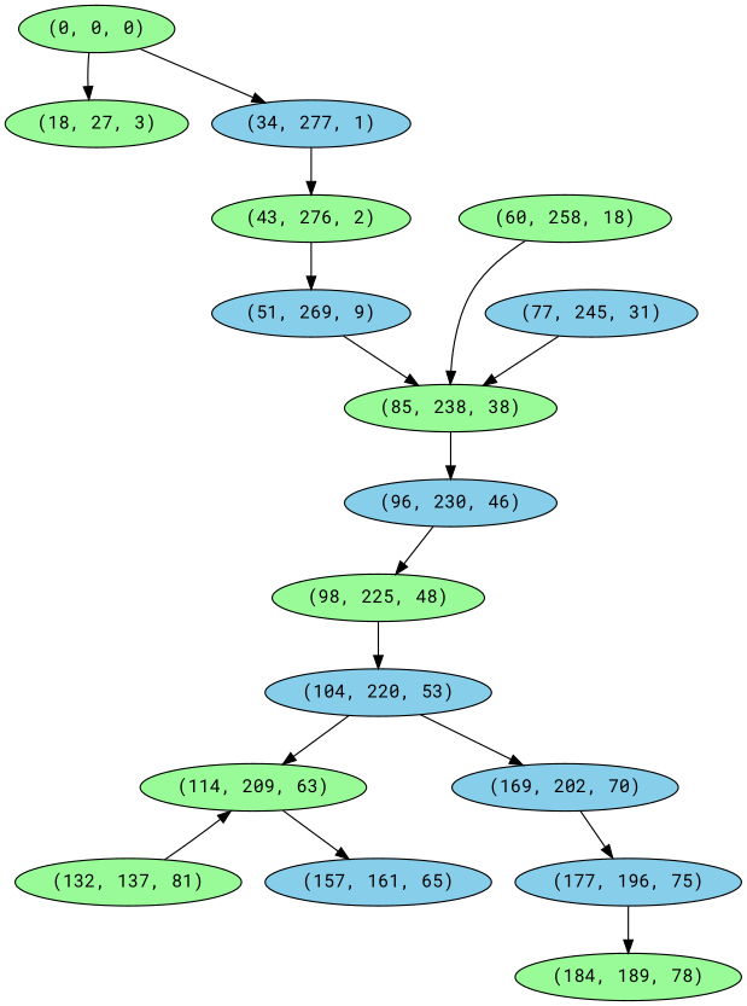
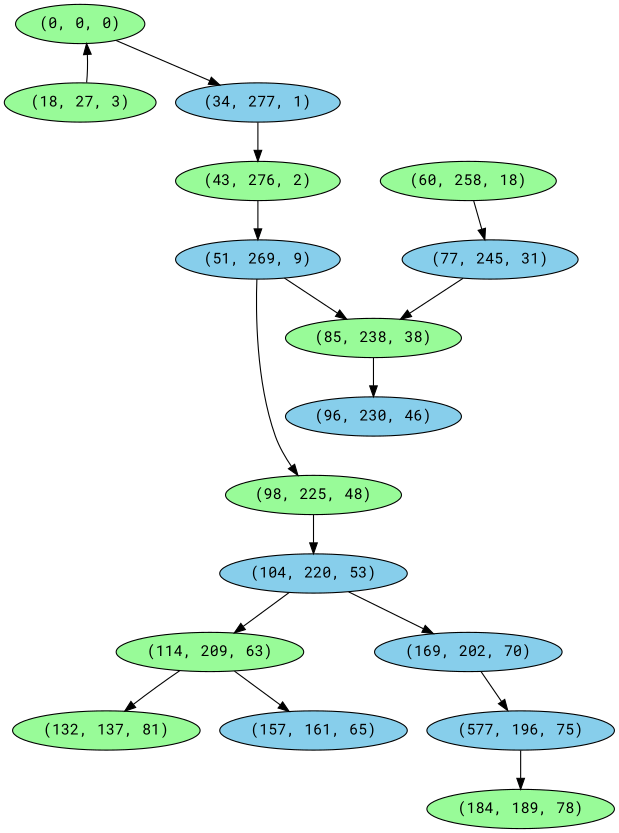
  digraph {
    fontname="Roboto Mono"
    node [fillcolor=palegreen fontname="Roboto Mono" style=filled]
    edge [fontname="Roboto Mono"]
    "(0, 0, 0)"
    "(18, 27, 3)"
    "(34, 277, 1)" [fillcolor=skyblue]
    "(43, 276, 2)"
    "(51, 269, 9)" [fillcolor=skyblue]
    "(85, 238, 38)"
    "(77, 245, 31)" [fillcolor=skyblue]
    "(60, 258, 18)"
    "(96, 230, 46)" [fillcolor=skyblue]
    "(98, 225, 48)"
    "(104, 220, 53)" [fillcolor=skyblue]
    "(114, 209, 63)"
    "(169, 202, 70)" [fillcolor=skyblue]
    "(132, 137, 81)"
    "(157, 161, 65)" [fillcolor=skyblue]
-   "(177, 196, 75)" [fillcolor=skyblue]
+   "(177, 196, 75)" [fillcolor=skyblue label="(577, 196, 75)"]
    "(184, 189, 78)"
-   "(0, 0, 0)" -> "(18, 27, 3)"
+   "(18, 27, 3)" -> "(0, 0, 0)"
    "(0, 0, 0)" -> "(34, 277, 1)"
    "(34, 277, 1)" -> "(43, 276, 2)"
    "(43, 276, 2)" -> "(51, 269, 9)"
    "(51, 269, 9)" -> "(85, 238, 38)"
    "(85, 238, 38)" -> "(96, 230, 46)"
    "(77, 245, 31)" -> "(85, 238, 38)"
-   "(60, 258, 18)" -> "(85, 238, 38)"
-   "(96, 230, 46)" -> "(98, 225, 48)"
+   "(60, 258, 18)" -> "(77, 245, 31)"
+   "(51, 269, 9)" -> "(98, 225, 48)"
    "(98, 225, 48)" -> "(104, 220, 53)"
    "(104, 220, 53)" -> "(114, 209, 63)"
    "(104, 220, 53)" -> "(169, 202, 70)"
-   "(132, 137, 81)" -> "(114, 209, 63)"
+   "(114, 209, 63)" -> "(132, 137, 81)"
    "(114, 209, 63)" -> "(157, 161, 65)"
    "(169, 202, 70)" -> "(177, 196, 75)"
    "(177, 196, 75)" -> "(184, 189, 78)"
  }
